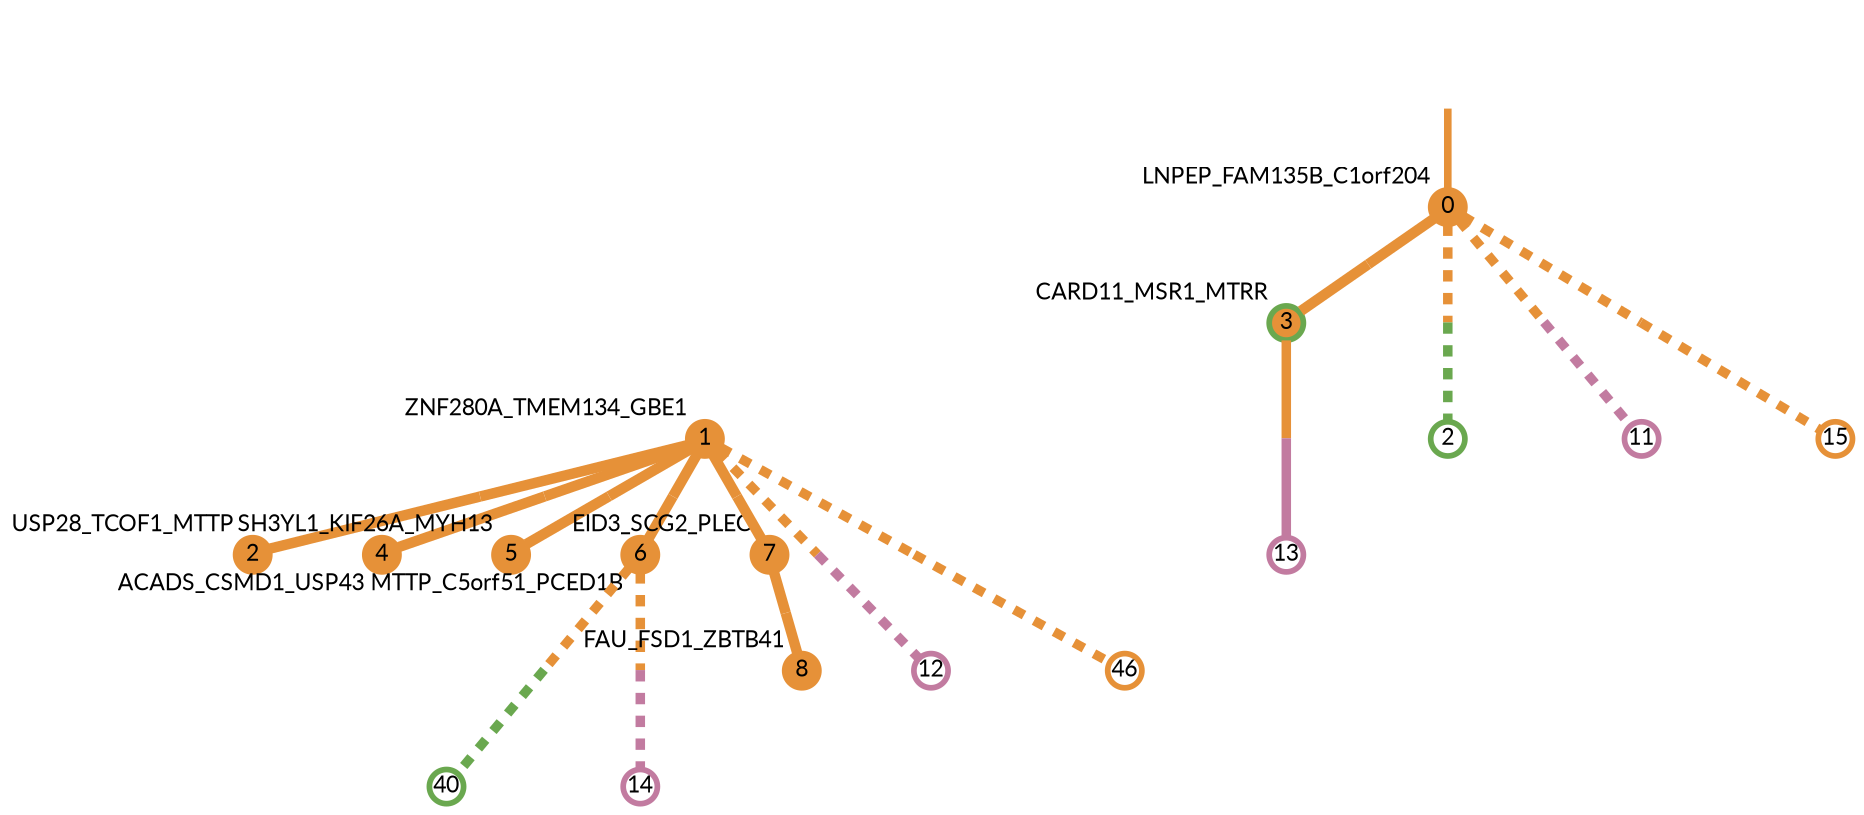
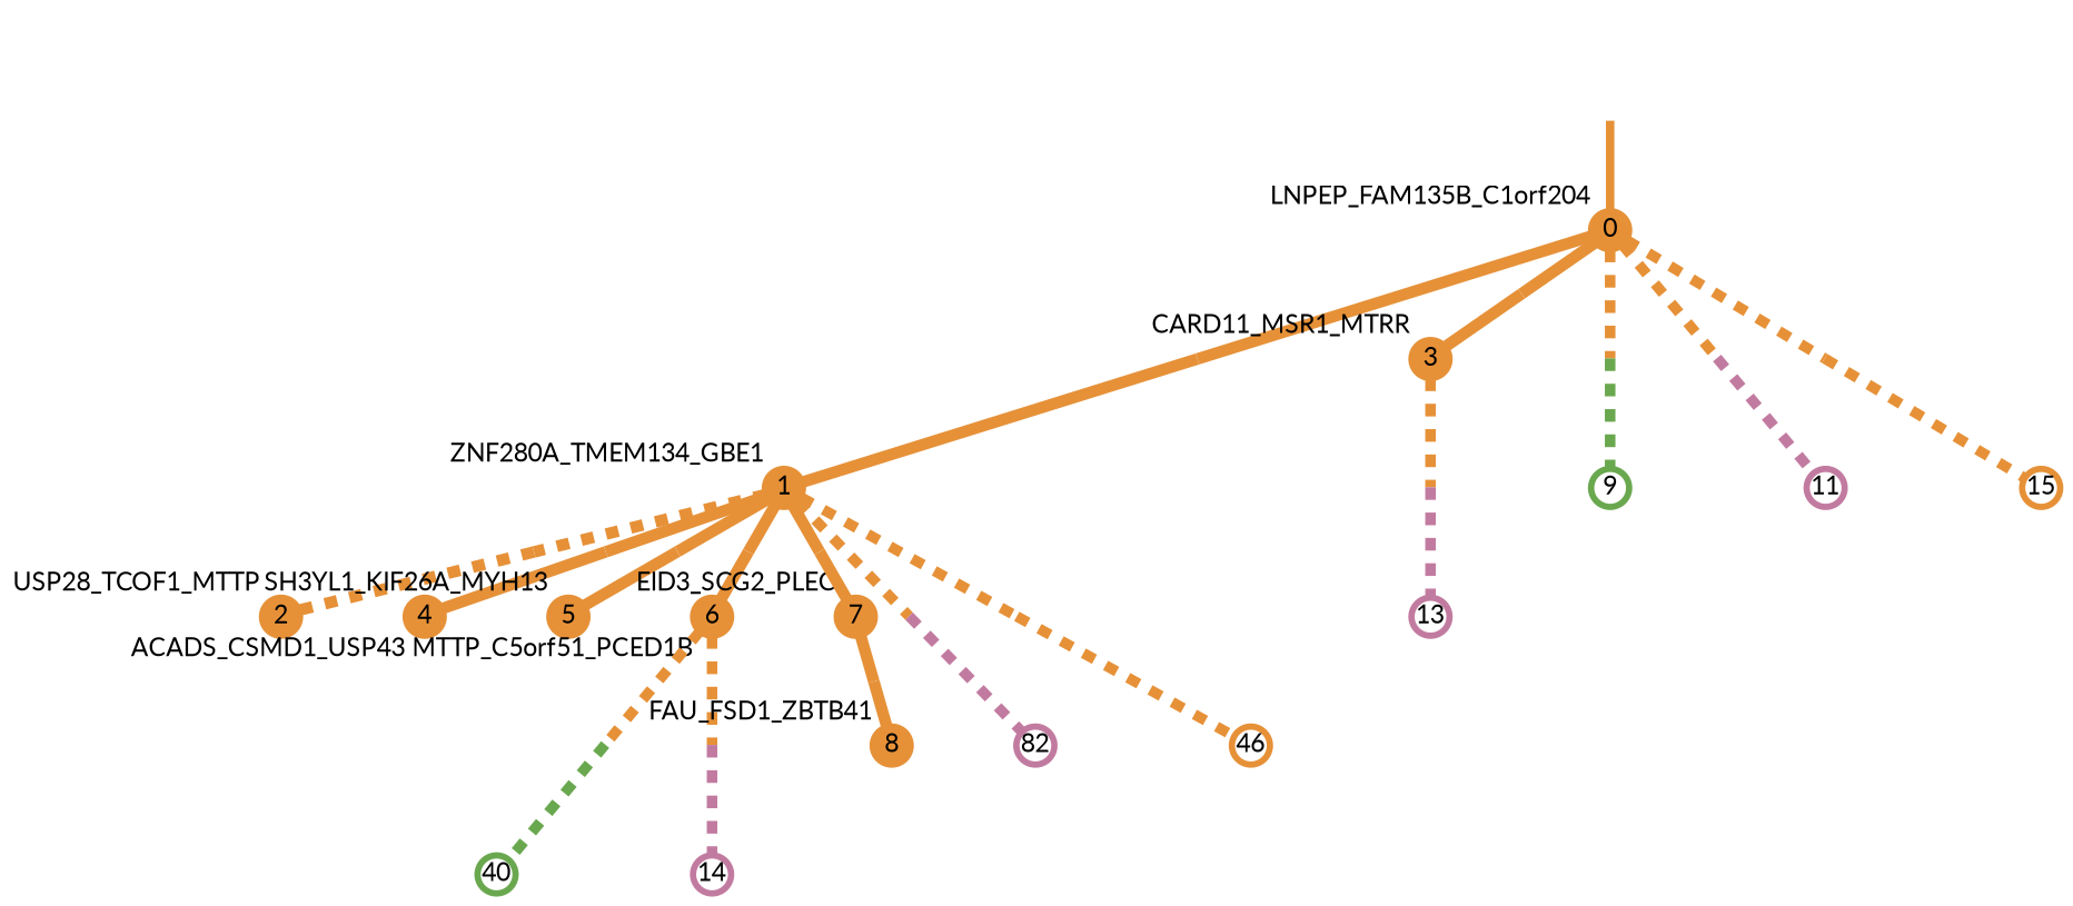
  strict digraph {
    forcelabels=true
    nodesep=0.7
    rankdir=TB
    ranksep=0.6
    splines=false
    node [color="#e69138ff" fillcolor="#e69138ff" fixedsize=true fontname=Lato fontsize="12pt" penwidth=3 shape=circle style=filled]
    edge [arrowsize=0 color="#e69138ff;0.5:#e69138ff" minlen=2.0 penwidth=5.5 style=solid]
    0 [height=0.25 xlabel=LNPEP_FAM135B_C1orf204]
    1 [height=0.25 xlabel=ZNF280A_TMEM134_GBE1]
-   3 [color="#6aa84fff" height=0.25 xlabel=CARD11_MSR1_MTRR]
-   9 [color="#6aa84fff" fillcolor="#6aa84fff" height=0.25 style=solid label=2]
+   3 [height=0.25 xlabel=CARD11_MSR1_MTRR]
+   9 [color="#6aa84fff" fillcolor="#6aa84fff" height=0.25 style=solid]
    11 [color="#c27ba0ff" fillcolor="#c27ba0ff" height=0.25 style=solid]
    15 [height=0.25 style=solid]
    2 [height=0.25 xlabel=USP28_TCOF1_MTTP]
    4 [height=0.25 xlabel=ACADS_CSMD1_USP43]
    5 [height=0.25 xlabel=SH3YL1_KIF26A_MYH13]
    6 [height=0.25 xlabel=MTTP_C5orf51_PCED1B]
    7 [height=0.25 xlabel=EID3_SCG2_PLEC]
-   12 [color="#c27ba0ff" fillcolor="#c27ba0ff" height=0.25 style=solid]
+   12 [color="#c27ba0ff" fillcolor="#c27ba0ff" height=0.25 style=solid label=82]
    n13 [height=0.25 label=46 style=solid]
    13 [color="#c27ba0ff" fillcolor="#c27ba0ff" height=0.25 style=solid]
    n15 [color="#6aa84fff" fillcolor="#6aa84fff" height=0.25 label=40 style=solid]
    14 [color="#c27ba0ff" fillcolor="#c27ba0ff" height=0.25 style=solid]
    8 [height=0.25 xlabel=FAU_FSD1_ZBTB41]
    normal [style=invis xlabel=LNPEP_FAM135B_C1orf204 color="" fillcolor="" fixedsize="" fontname="" fontsize="" shape=""]
+   0 -> 1
    0 -> 3 [minlen=1.600000023841858]
    0 -> 9 [color="#e69138ff;0.5:#6aa84fff" penwidth=5 style=dashed]
    0 -> 11 [color="#e69138ff;0.5:#c27ba0ff" penwidth=5 style=dashed]
    0 -> 15 [penwidth=5 style=dashed]
-   1 -> 2 [minlen=1.7999999523162842]
+   1 -> 2 [minlen=1.7999999523162842 style=dashed]
    1 -> 4 [minlen=1.600000023841858]
    1 -> 5 [minlen=1.399999976158142]
    1 -> 6 [minlen=1.2000000476837158]
    1 -> 7 [minlen=1.2000000476837158]
    1 -> 12 [color="#e69138ff;0.5:#c27ba0ff" penwidth=5 style=dashed]
    1 -> n13 [penwidth=5 style=dashed]
-   3 -> 13 [color="#e69138ff;0.5:#c27ba0ff" penwidth=5]
+   3 -> 13 [color="#e69138ff;0.5:#c27ba0ff" penwidth=5 style=dashed]
    6 -> n15 [color="#e69138ff;0.5:#6aa84fff" penwidth=5 style=dashed]
    6 -> 14 [color="#e69138ff;0.5:#c27ba0ff" penwidth=5 style=dashed]
    7 -> 8 [minlen=1.0]
    normal -> 0 [color="#e69138ff" penwidth=4 minlen=""]
  }
